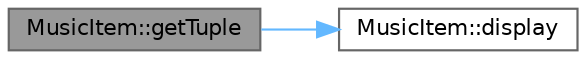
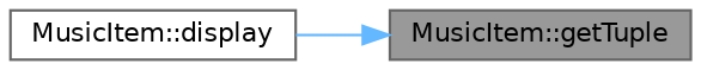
  digraph {
    rankdir=RL
    node [fontname=Helvetica fontsize=10 shape=box style=filled]
    n1 [color=gray40 fillcolor=grey60 fontcolor=black height=0.2 label="MusicItem::getTuple" width=0.4]
    n2 [color=grey40 fillcolor=white height=0.2 label="MusicItem::display" width=0.4]
-   n2 -> n1 [color=steelblue1 dir=back fontname=Helvetica fontsize=10 labelfontname=Helvetica labelfontsize=10 style=solid]
+   n1 -> n2 [color=steelblue1 dir=back fontname=Helvetica fontsize=10 labelfontname=Helvetica labelfontsize=10 style=solid]
  }
